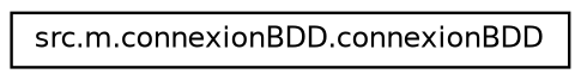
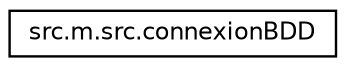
  digraph {
    rankdir=LR
-   n1 [color=black fillcolor=white fontname=Helvetica fontsize=10 height=0.2 label="src.m.connexionBDD.connexionBDD" shape=record style=filled width=0.4]
+   n1 [color=black fillcolor=white fontname=Helvetica fontsize=10 height=0.2 label="src.m.src.connexionBDD" shape=record style=filled width=0.4]
  }
